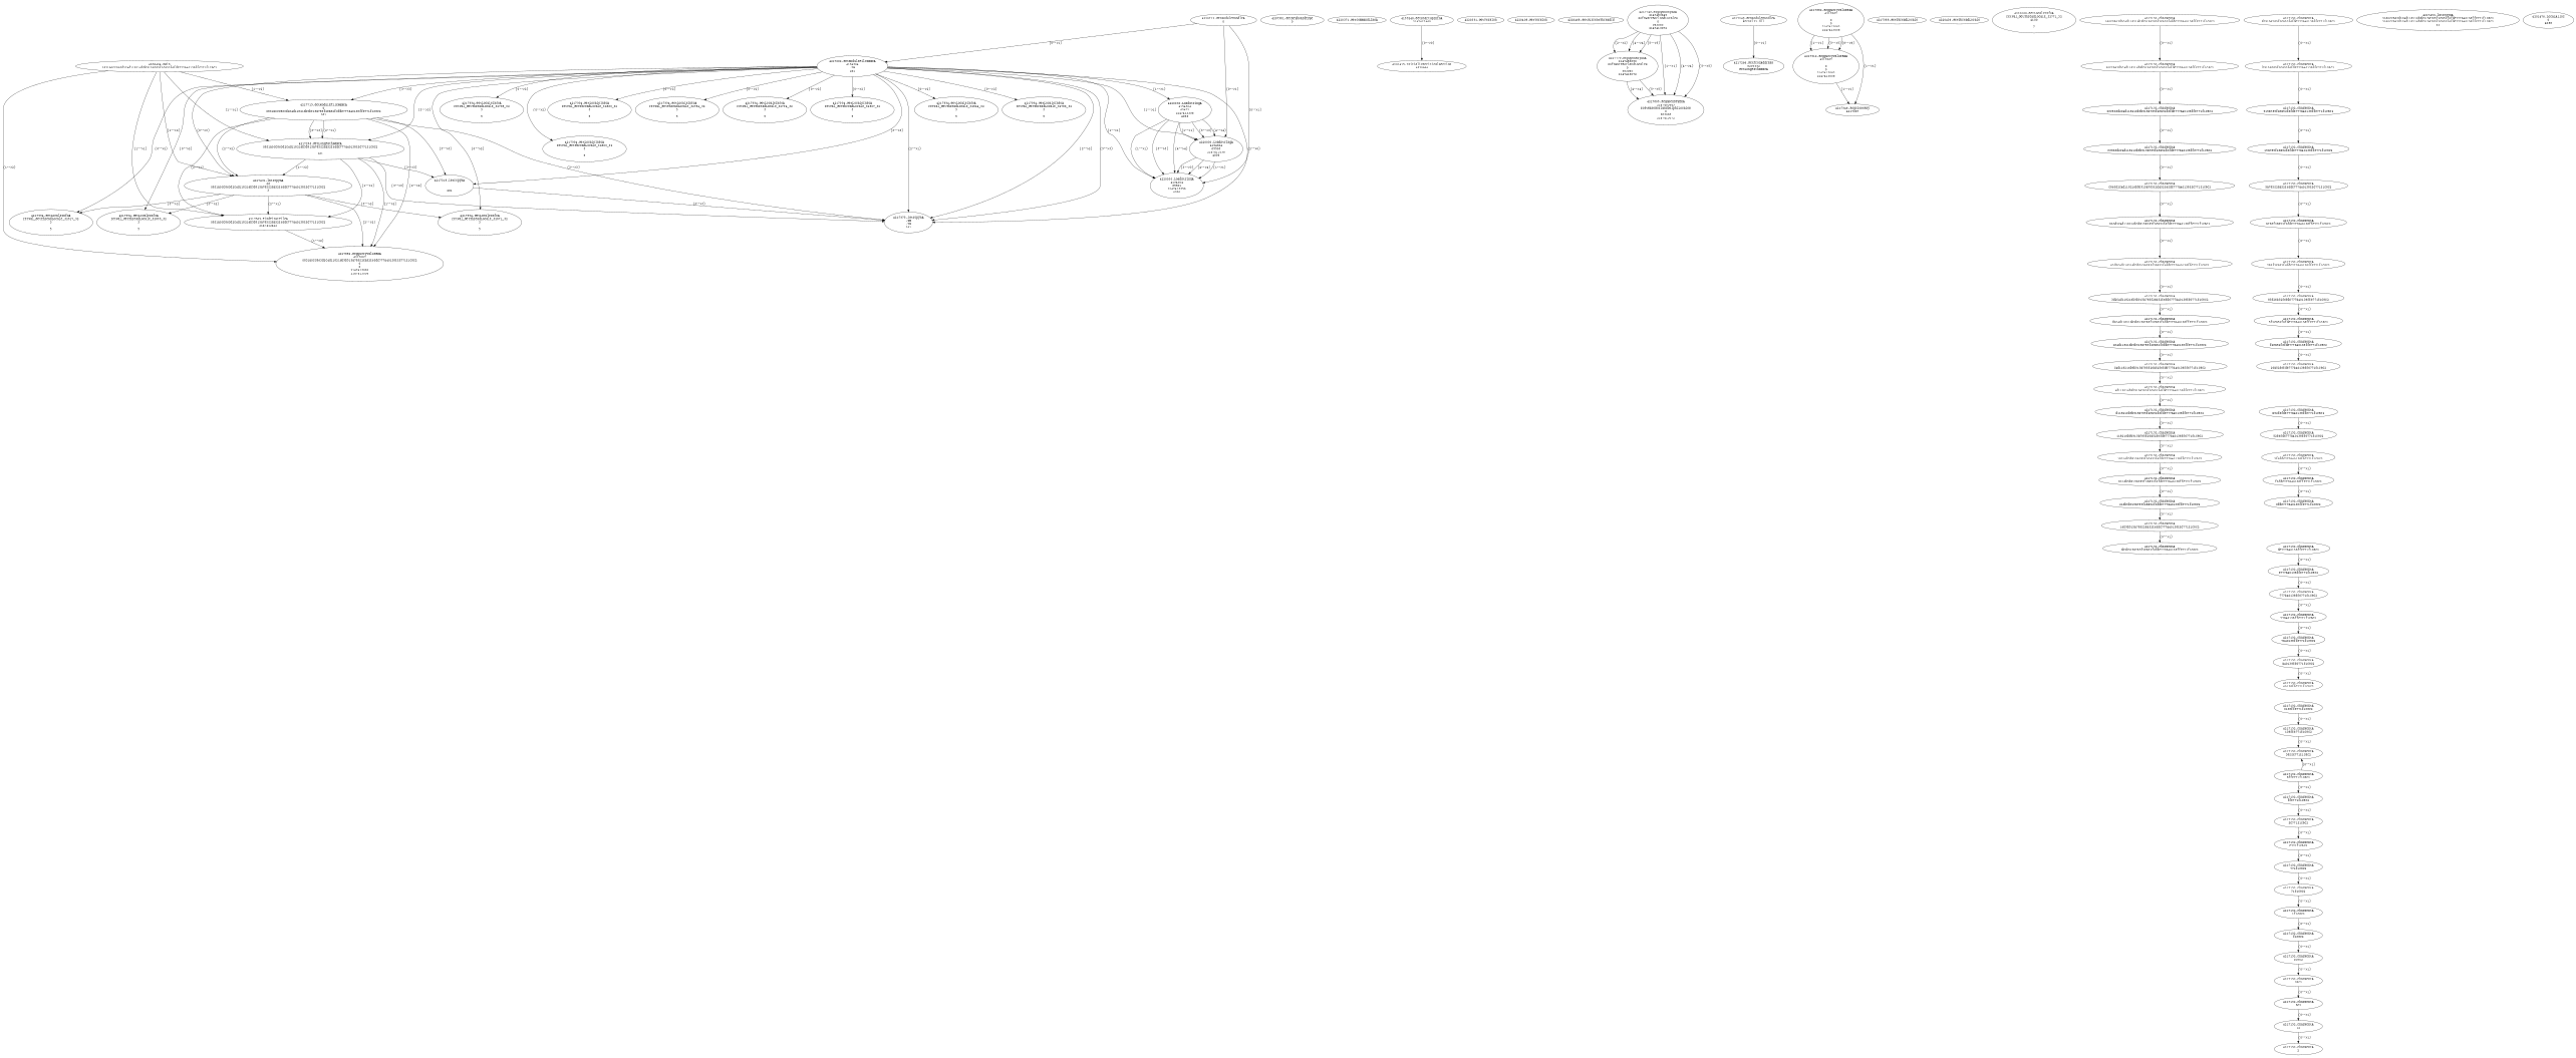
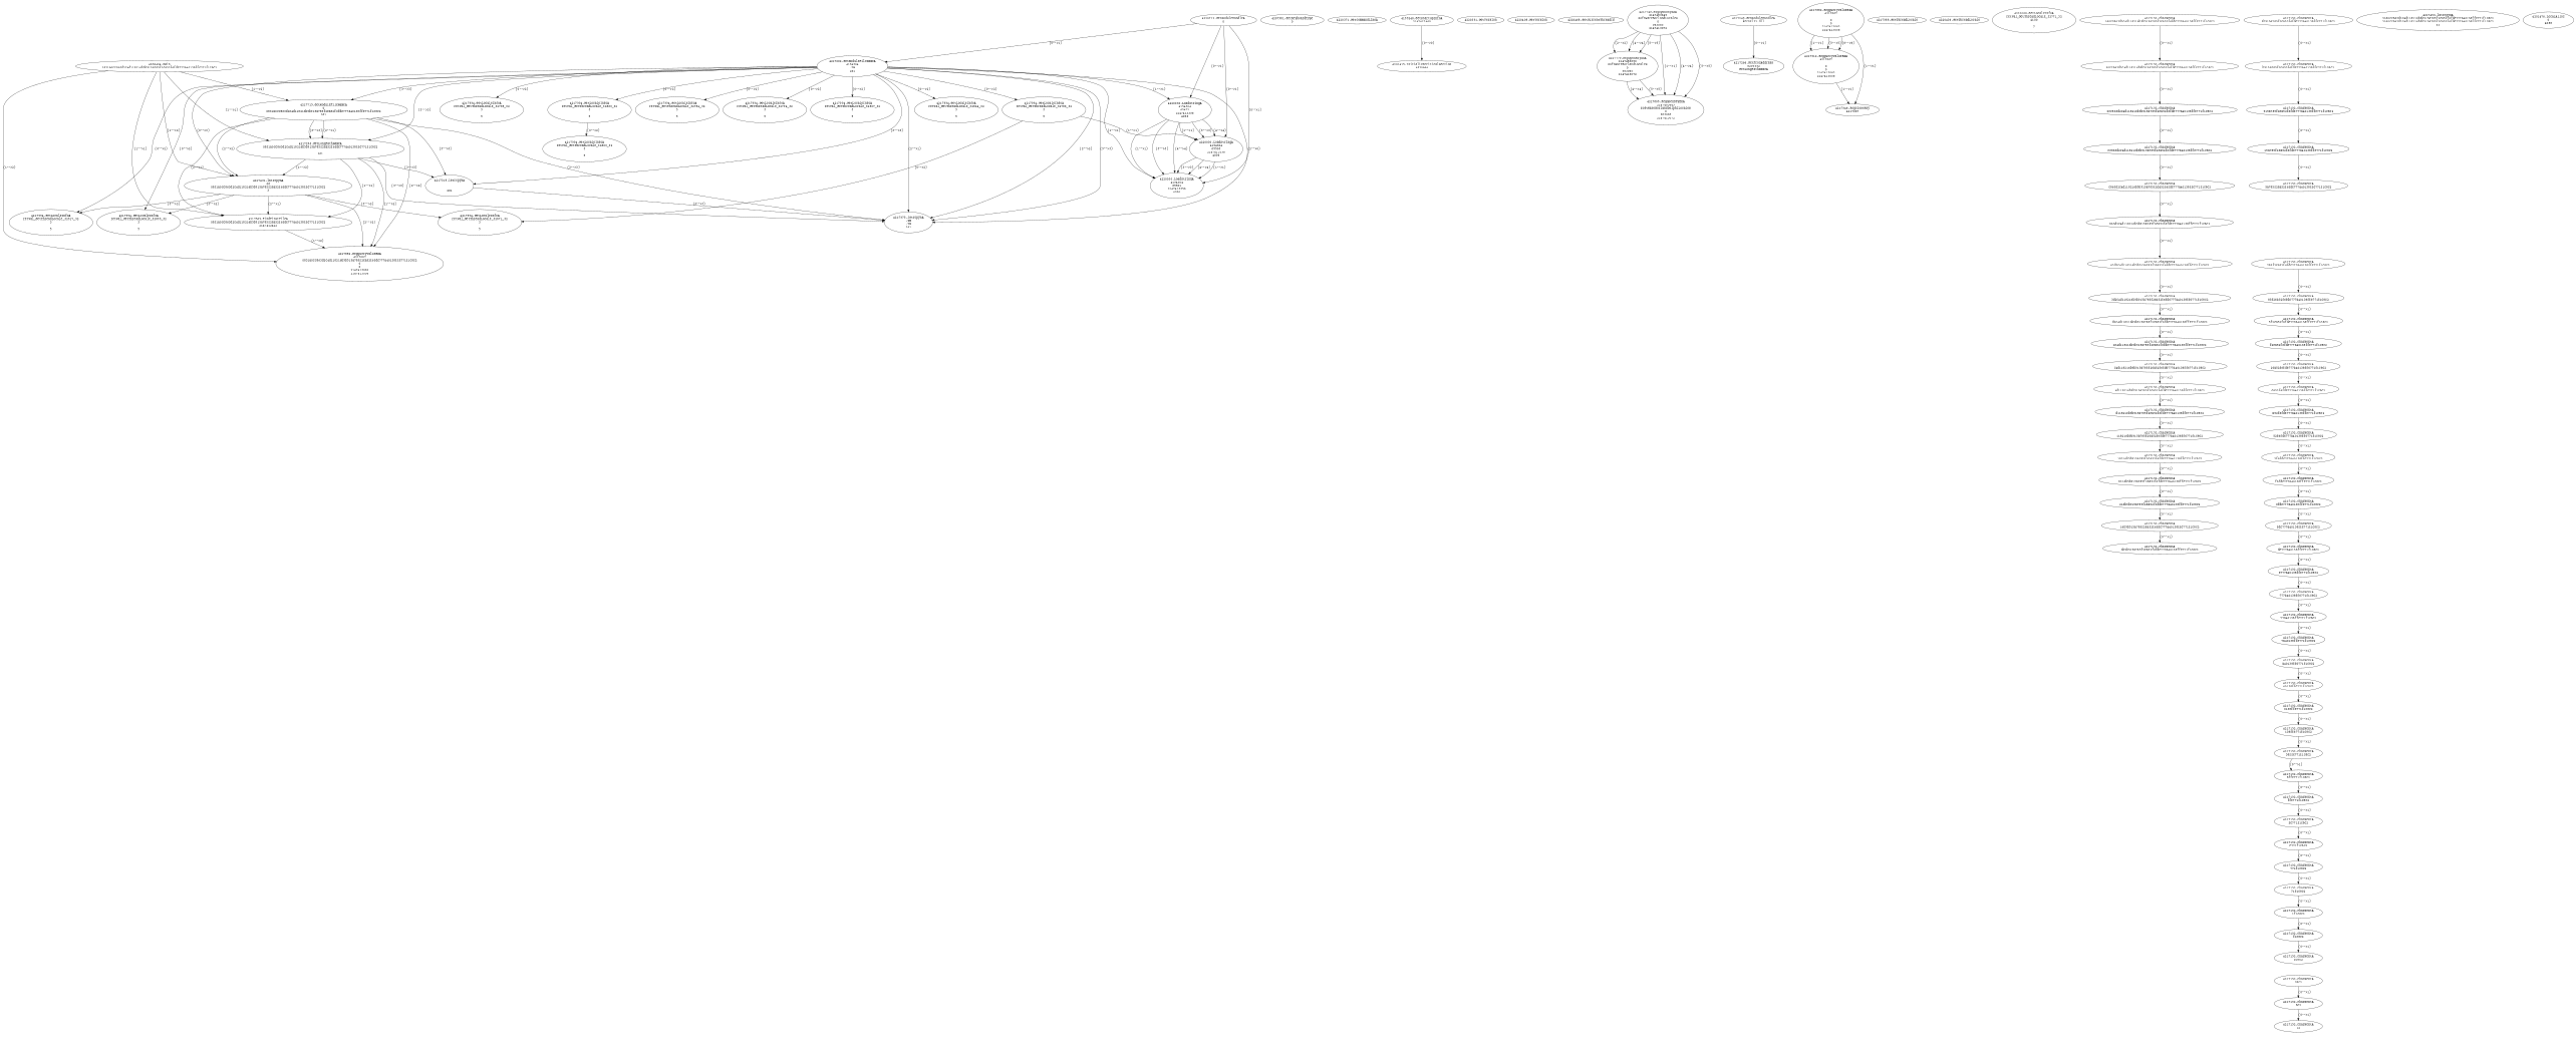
  digraph {
    fontname="Courier Prime"
    node [fontname="Courier Prime"]
    edge [fontname="Courier Prime"]
    n1 [label="4690404.main\n0831a0cc863d2c4d118216b9b915a785f2ea52f6fde777a40138ffe771f1c8c2"]
    n2 [label="4217719.GetModuleFileNameA\n0\n0831a0cc863d2c4d118216b9b915a785f2ea52f6fde777a40138ffe771f1c8c2\n261"]
    n3 [label="4217296.GetLongPathNameA\n0831a0cc863d2c4d118216b9b915a785f2ea52f6fde777a40138ffe771f1c8c2\n\n261"]
    n4 [label="4217431.lstrcpynA\n08\n0831a0cc863d2c4d118216b9b915a785f2ea52f6fde777a40138ffe771f1c8c2\n3"]
    n5 [label="4217509.FindFirstFileA\n0831a0cc863d2c4d118216b9b915a785f2ea52f6fde777a40138ffe771f1c8c2\n2147412422"]
    n6 [label="4217882.RegQueryValueExA\n4217067\n0831a0cc863d2c4d118216b9b915a785f2ea52f6fde777a40138ffe771f1c8c2\n0\n0\n2147413062\n2147413056"]
    n7 [label="4217318.lstrcpynA\n\n\n261"]
    n8 [label="4217975.lstrcpynA\n.ZM\n.ZM\n261"]
    n9 [label="4217994.GetLocaleInfoA\nretval_GetThreadLocale_32871_32\n3\n\n5"]
    n10 [label="4217994.GetLocaleInfoA\nretval_GetThreadLocale_32917_32\n3\n\n5"]
    n11 [label="4217994.GetLocaleInfoA\nretval_GetThreadLocale_32899_32\n3\n\n5"]
    n12 [label="4220712.GetModuleHandleA\n0"]
    n13 [label="4217062.GetModuleFileNameA\n4194304\n.ZM\n261"]
    n14 [label="4220030.LoadStringA\n4194304\n65472\n2147413396\n4096"]
    n15 [label="4220030.LoadStringA\n4194304\n65503\n2147413396\n4096"]
    n16 [label="4220030.LoadStringA\n4194304\n65501\n2147413396\n4096"]
    n17 [label="4217994.GetLocaleInfoA\nretval_GetThreadLocale_32798_32\n3\n\n5"]
    n18 [label="4217994.GetLocaleInfoA\nretval_GetThreadLocale_32863_32\n3\n\n5"]
    n19 [label="4217994.GetLocaleInfoA\nretval_GetThreadLocale_32786_32\n3\n\n5"]
    n20 [label="4217994.GetLocaleInfoA\nretval_GetThreadLocale_32784_32\n3\n\n5"]
    n21 [label="4217994.GetLocaleInfoA\nretval_GetThreadLocale_32794_32\n3\n\n5"]
    n22 [label="4217994.GetLocaleInfoA\nretval_GetThreadLocale_32807_32\n3\n\n5"]
    n23 [label="4217994.GetLocaleInfoA\nretval_GetThreadLocale_32803_32\n3\n\n5"]
    n24 [label="4217994.GetLocaleInfoA\nretval_GetThreadLocale_32824_32\n3\n\n5"]
    n25 [label="4207981.GetKeyboardType\n0"]
    n26 [label="4220371.GetCommandLineA\n"]
    n27 [label="4199246.GetStartupInfoA\n2147417460"]
    n28 [label="4201415.InitializeCriticalSection\n4830664"]
    n29 [label="4220391.GetVersion\n"]
    n30 [label="4220408.GetVersion\n"]
    n31 [label="4220468.GetCurrentThreadId\n"]
    n32 [label="4217749.RegOpenKeyExA\n2147483649\nSoftware\Borland\Locales\n0\n983065\n2147413072"]
    n33 [label="4217779.RegOpenKeyExA\n2147483650\nSoftware\Borland\Locales\n0\n983065\n2147413072"]
    n34 [label="4217809.RegOpenKeyExA\n2147483649\nSoftware\Borland\Delphi\Locales\n0\n983065\n2147413072"]
    n35 [label="4217249.GetModuleHandleA\nkernel32.dll"]
    n36 [label="4217266.GetProcAddress\n6295592\nGetLongPathNameA"]
    n37 [label="4217882.RegQueryValueExA\n4217067\n\n0\n0\n2147413062\n2147413056"]
    n38 [label="4217912.RegQueryValueExA\n4217067\n\n0\n0\n2147413062\n2147413056"]
    n39 [label="4217946.RegCloseKey\n4217067"]
    n40 [label="4217988.GetThreadLocale\n"]
    n41 [label="4220436.GetThreadLocale\n"]
    n42 [label="4220106.GetLocaleInfoA\nretval_GetThreadLocale_32771_32\n4100\n\n7"]
    n43 [label="4217192.CharNextA\n1a0cc863d2c4d118216b9b915a785f2ea52f6fde777a40138ffe771f1c8c2"]
    n44 [label="4217192.CharNextA\na0cc863d2c4d118216b9b915a785f2ea52f6fde777a40138ffe771f1c8c2"]
    n45 [label="4217192.CharNextA\n0cc863d2c4d118216b9b915a785f2ea52f6fde777a40138ffe771f1c8c2"]
    n46 [label="4217192.CharNextA\ncc863d2c4d118216b9b915a785f2ea52f6fde777a40138ffe771f1c8c2"]
    n47 [label="4217192.CharNextA\nc863d2c4d118216b9b915a785f2ea52f6fde777a40138ffe771f1c8c2"]
    n48 [label="4217192.CharNextA\n863d2c4d118216b9b915a785f2ea52f6fde777a40138ffe771f1c8c2"]
    n49 [label="4217192.CharNextA\n63d2c4d118216b9b915a785f2ea52f6fde777a40138ffe771f1c8c2"]
    n50 [label="4217192.CharNextA\n3d2c4d118216b9b915a785f2ea52f6fde777a40138ffe771f1c8c2"]
    n51 [label="4217192.CharNextA\nd2c4d118216b9b915a785f2ea52f6fde777a40138ffe771f1c8c2"]
    n52 [label="4217192.CharNextA\n2c4d118216b9b915a785f2ea52f6fde777a40138ffe771f1c8c2"]
    n53 [label="4217192.CharNextA\nc4d118216b9b915a785f2ea52f6fde777a40138ffe771f1c8c2"]
    n54 [label="4217192.CharNextA\n4d118216b9b915a785f2ea52f6fde777a40138ffe771f1c8c2"]
    n55 [label="4217192.CharNextA\nd118216b9b915a785f2ea52f6fde777a40138ffe771f1c8c2"]
    n56 [label="4217192.CharNextA\n118216b9b915a785f2ea52f6fde777a40138ffe771f1c8c2"]
    n57 [label="4217192.CharNextA\n18216b9b915a785f2ea52f6fde777a40138ffe771f1c8c2"]
    n58 [label="4217192.CharNextA\n8216b9b915a785f2ea52f6fde777a40138ffe771f1c8c2"]
    n59 [label="4217192.CharNextA\n216b9b915a785f2ea52f6fde777a40138ffe771f1c8c2"]
    n60 [label="4217192.CharNextA\n16b9b915a785f2ea52f6fde777a40138ffe771f1c8c2"]
    n61 [label="4217192.CharNextA\n6b9b915a785f2ea52f6fde777a40138ffe771f1c8c2"]
    n62 [label="4217192.CharNextA\n9b915a785f2ea52f6fde777a40138ffe771f1c8c2"]
    n63 [label="4217192.CharNextA\nb915a785f2ea52f6fde777a40138ffe771f1c8c2"]
    n64 [label="4217192.CharNextA\n915a785f2ea52f6fde777a40138ffe771f1c8c2"]
    n65 [label="4217192.CharNextA\n15a785f2ea52f6fde777a40138ffe771f1c8c2"]
    n66 [label="4217192.CharNextA\n5a785f2ea52f6fde777a40138ffe771f1c8c2"]
-   n67 [label="4217192.CharNextA\na785f2ea52f6fde777a40138ffe771f1c8c2"]
    n68 [label="4217192.CharNextA\n785f2ea52f6fde777a40138ffe771f1c8c2"]
    n69 [label="4217192.CharNextA\n85f2ea52f6fde777a40138ffe771f1c8c2"]
    n70 [label="4217192.CharNextA\n5f2ea52f6fde777a40138ffe771f1c8c2"]
    n71 [label="4217192.CharNextA\nf2ea52f6fde777a40138ffe771f1c8c2"]
    n72 [label="4217192.CharNextA\n2ea52f6fde777a40138ffe771f1c8c2"]
+   n73 [label="4217192.CharNextA\nea52f6fde777a40138ffe771f1c8c2"]
    n74 [label="4217192.CharNextA\na52f6fde777a40138ffe771f1c8c2"]
    n75 [label="4217192.CharNextA\n52f6fde777a40138ffe771f1c8c2"]
    n76 [label="4217192.CharNextA\n2f6fde777a40138ffe771f1c8c2"]
    n77 [label="4217192.CharNextA\nf6fde777a40138ffe771f1c8c2"]
    n78 [label="4217192.CharNextA\n6fde777a40138ffe771f1c8c2"]
+   n79 [label="4217192.CharNextA\nfde777a40138ffe771f1c8c2"]
    n80 [label="4217192.CharNextA\nde777a40138ffe771f1c8c2"]
    n81 [label="4217192.CharNextA\ne777a40138ffe771f1c8c2"]
    n82 [label="4217192.CharNextA\n777a40138ffe771f1c8c2"]
    n83 [label="4217192.CharNextA\n77a40138ffe771f1c8c2"]
    n84 [label="4217192.CharNextA\n7a40138ffe771f1c8c2"]
    n85 [label="4217192.CharNextA\na40138ffe771f1c8c2"]
    n86 [label="4217192.CharNextA\n40138ffe771f1c8c2"]
    n87 [label="4217192.CharNextA\n0138ffe771f1c8c2"]
    n88 [label="4217192.CharNextA\n138ffe771f1c8c2"]
    n89 [label="4217192.CharNextA\n38ffe771f1c8c2"]
    n90 [label="4217192.CharNextA\n8ffe771f1c8c2"]
    n91 [label="4217192.CharNextA\nffe771f1c8c2"]
    n92 [label="4217192.CharNextA\nfe771f1c8c2"]
    n93 [label="4217192.CharNextA\ne771f1c8c2"]
    n94 [label="4217192.CharNextA\n771f1c8c2"]
    n95 [label="4217192.CharNextA\n71f1c8c2"]
    n96 [label="4217192.CharNextA\n1f1c8c2"]
    n97 [label="4217192.CharNextA\nf1c8c2"]
    n98 [label="4217192.CharNextA\n1c8c2"]
    n99 [label="4217192.CharNextA\nc8c2"]
    n100 [label="4217192.CharNextA\n8c2"]
    n101 [label="4217192.CharNextA\nc2"]
-   n102 [label="4217192.CharNextA\n2"]
    n103 [label="4217490.lstrcpynA\n31a0cc863d2c4d118216b9b915a785f2ea52f6fde777a40138ffe771f1c8c2\n31a0cc863d2c4d118216b9b915a785f2ea52f6fde777a40138ffe771f1c8c2\n63"]
    n104 [label="4201476.LocalAlloc\n0\n4088"]
    n1 -> n2 [label="(1-->2)"]
    n1 -> n3 [label="(1-->1)"]
    n1 -> n4 [label="(1-->2)"]
    n1 -> n5 [label="(1-->1)"]
    n1 -> n6 [label="(1-->2)"]
    n2 -> n3 [label="(2-->1)"]
    n2 -> n3 [label="(3-->3)"]
    n2 -> n4 [label="(2-->2)"]
    n2 -> n5 [label="(2-->1)"]
    n2 -> n6 [label="(2-->2)"]
    n2 -> n7 [label="(3-->3)"]
    n2 -> n8 [label="(3-->3)"]
    n3 -> n4 [label="(1-->2)"]
    n3 -> n5 [label="(1-->1)"]
    n3 -> n6 [label="(1-->2)"]
    n3 -> n7 [label="(3-->3)"]
    n3 -> n8 [label="(3-->3)"]
    n4 -> n5 [label="(2-->1)"]
    n4 -> n6 [label="(2-->2)"]
    n4 -> n9 [label="(3-->2)"]
    n4 -> n10 [label="(3-->2)"]
    n4 -> n11 [label="(3-->2)"]
    n5 -> n6 [label="(1-->2)"]
    n7 -> n8 [label="(3-->3)"]
    n12 -> n13 [label="(0-->1)"]
+   n12 -> n14 [label="(0-->1)"]
    n12 -> n15 [label="(0-->1)"]
    n12 -> n16 [label="(0-->1)"]
    n13 -> n2 [label="(3-->3)"]
    n13 -> n3 [label="(3-->3)"]
    n13 -> n4 [label="(0-->3)"]
    n13 -> n7 [label="(3-->3)"]
    n13 -> n8 [label="(2-->1)"]
    n13 -> n8 [label="(2-->2)"]
    n13 -> n8 [label="(3-->3)"]
    n13 -> n8 [label="(2-->0)"]
-   n13 -> n9 [label="(0-->2)"]
+   n19 -> n9 [label="(0-->2)"]
    n13 -> n10 [label="(0-->2)"]
    n13 -> n11 [label="(0-->2)"]
    n13 -> n14 [label="(1-->1)"]
-   n13 -> n15 [label="(1-->1)"]
+   n19 -> n15 [label="(1-->1)"]
    n13 -> n16 [label="(1-->1)"]
    n13 -> n17 [label="(0-->2)"]
    n13 -> n18 [label="(0-->2)"]
    n13 -> n19 [label="(0-->2)"]
    n13 -> n20 [label="(0-->2)"]
    n13 -> n21 [label="(0-->2)"]
    n13 -> n22 [label="(0-->2)"]
-   n13 -> n23 [label="(0-->2)"]
+   n18 -> n23 [label="(0-->2)"]
    n13 -> n24 [label="(0-->2)"]
    n14 -> n15 [label="(1-->1)"]
    n14 -> n15 [label="(3-->3)"]
    n14 -> n15 [label="(4-->4)"]
    n14 -> n16 [label="(1-->1)"]
    n14 -> n16 [label="(3-->3)"]
    n14 -> n16 [label="(4-->4)"]
    n15 -> n16 [label="(1-->1)"]
    n15 -> n16 [label="(3-->3)"]
    n15 -> n16 [label="(4-->4)"]
    n27 -> n28 [label="(0-->0)"]
    n32 -> n33 [label="(2-->2)"]
    n32 -> n33 [label="(4-->4)"]
    n32 -> n33 [label="(5-->5)"]
    n32 -> n34 [label="(1-->1)"]
    n32 -> n34 [label="(4-->4)"]
    n32 -> n34 [label="(5-->5)"]
    n33 -> n34 [label="(4-->4)"]
    n33 -> n34 [label="(5-->5)"]
    n35 -> n36 [label="(0-->1)"]
    n37 -> n38 [label="(1-->1)"]
    n37 -> n38 [label="(5-->5)"]
    n37 -> n38 [label="(6-->6)"]
    n37 -> n39 [label="(1-->1)"]
    n38 -> n39 [label="(1-->1)"]
    n43 -> n44 [label="(0-->1)"]
    n44 -> n45 [label="(0-->1)"]
    n45 -> n46 [label="(0-->1)"]
    n46 -> n47 [label="(0-->1)"]
    n47 -> n48 [label="(0-->1)"]
    n48 -> n49 [label="(0-->1)"]
    n49 -> n50 [label="(0-->1)"]
    n50 -> n51 [label="(0-->1)"]
    n51 -> n52 [label="(0-->1)"]
    n52 -> n53 [label="(0-->1)"]
    n53 -> n54 [label="(0-->1)"]
    n54 -> n55 [label="(0-->1)"]
    n55 -> n56 [label="(0-->1)"]
    n56 -> n57 [label="(0-->1)"]
    n57 -> n58 [label="(0-->1)"]
    n58 -> n59 [label="(0-->1)"]
    n59 -> n60 [label="(0-->1)"]
    n60 -> n61 [label="(0-->1)"]
    n62 -> n63 [label="(0-->1)"]
    n63 -> n64 [label="(0-->1)"]
    n64 -> n65 [label="(0-->1)"]
    n65 -> n66 [label="(0-->1)"]
-   n66 -> n67 [label="(0-->1)"]
-   n67 -> n68 [label="(0-->1)"]
    n68 -> n69 [label="(0-->1)"]
    n69 -> n70 [label="(0-->1)"]
    n70 -> n71 [label="(0-->1)"]
    n71 -> n72 [label="(0-->1)"]
+   n72 -> n73 [label="(0-->1)"]
+   n73 -> n74 [label="(0-->1)"]
    n74 -> n75 [label="(0-->1)"]
+   n75 -> n76 [label="(0-->1)"]
    n76 -> n77 [label="(0-->1)"]
    n77 -> n78 [label="(0-->1)"]
+   n78 -> n79 [label="(0-->1)"]
+   n79 -> n80 [label="(0-->1)"]
    n80 -> n81 [label="(0-->1)"]
    n81 -> n82 [label="(0-->1)"]
    n82 -> n83 [label="(0-->1)"]
    n83 -> n84 [label="(0-->1)"]
    n84 -> n85 [label="(0-->1)"]
    n85 -> n86 [label="(0-->1)"]
+   n86 -> n87 [label="(0-->1)"]
    n87 -> n88 [label="(0-->1)"]
    n88 -> n89 [label="(0-->1)"]
-   n90 -> n89 [label="(0-->1)"]
+   n89 -> n90 [label="(0-->1)"]
    n90 -> n91 [label="(0-->1)"]
    n91 -> n92 [label="(0-->1)"]
    n92 -> n93 [label="(0-->1)"]
    n93 -> n94 [label="(0-->1)"]
    n94 -> n95 [label="(0-->1)"]
    n95 -> n96 [label="(0-->1)"]
    n96 -> n97 [label="(0-->1)"]
    n97 -> n98 [label="(0-->1)"]
-   n98 -> n99 [label="(0-->1)"]
    n99 -> n100 [label="(0-->1)"]
    n100 -> n101 [label="(0-->1)"]
-   n101 -> n102 [label="(0-->1)"]
  }
